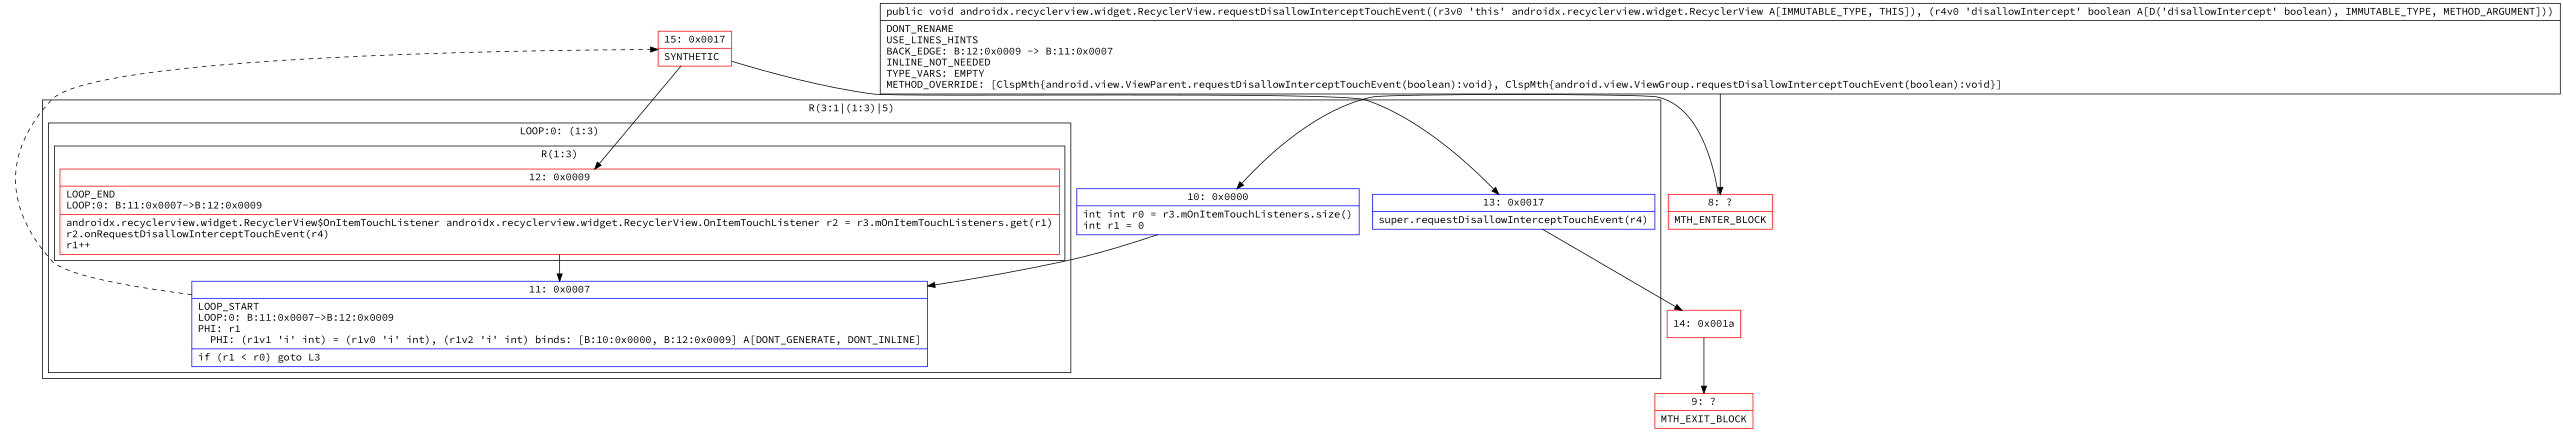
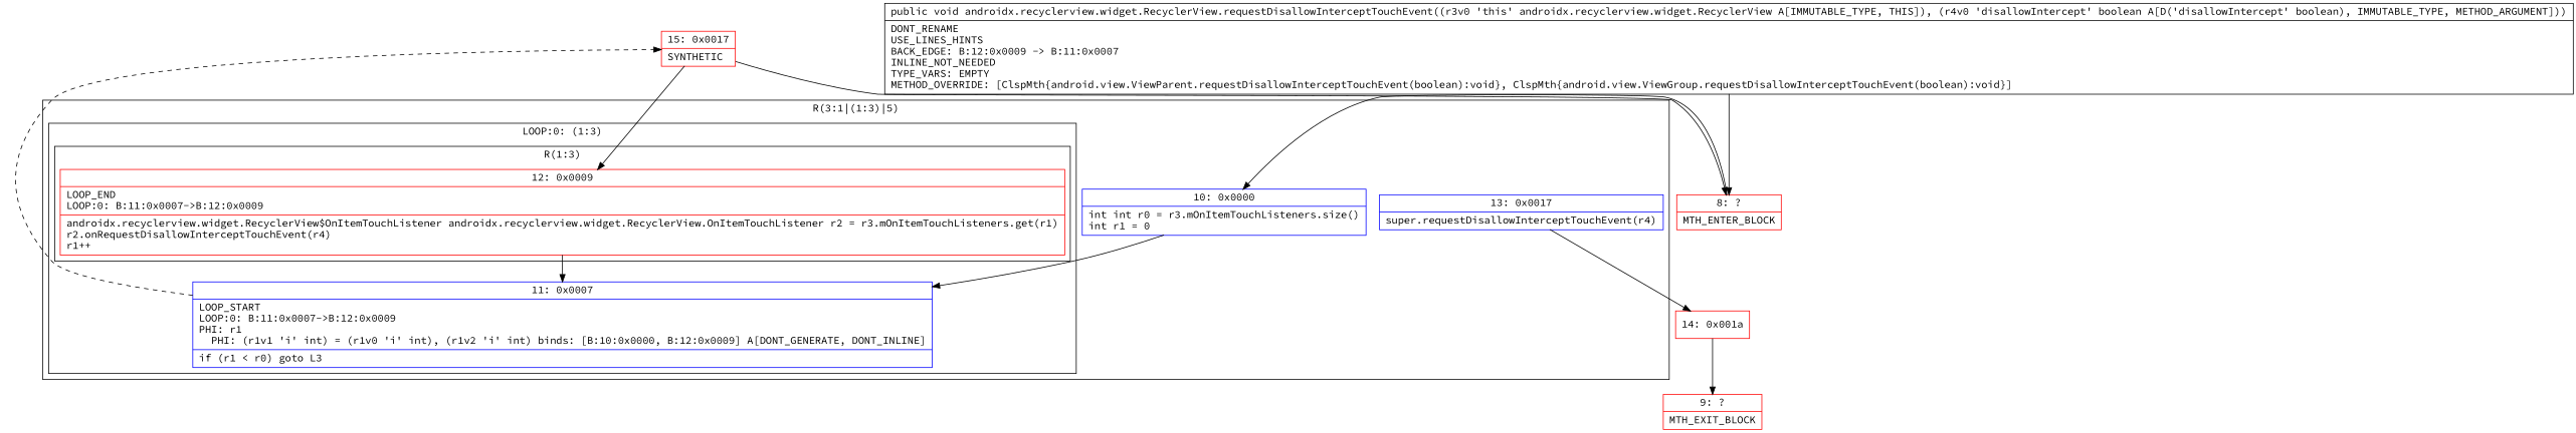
  digraph {
    fontname="Source Code Pro"
    node [color=red fontname="Source Code Pro" shape=record]
    edge [fontname="Source Code Pro"]
    n1 [label="{12\:\ 0x0009|LOOP_END\lLOOP:0: B:11:0x0007\-\>B:12:0x0009\l|androidx.recyclerview.widget.RecyclerView$OnItemTouchListener androidx.recyclerview.widget.RecyclerView.OnItemTouchListener r2 = r3.mOnItemTouchListeners.get(r1)\lr2.onRequestDisallowInterceptTouchEvent(r4)\lr1++\l}"]
    n2 [color=blue label="{11\:\ 0x0007|LOOP_START\lLOOP:0: B:11:0x0007\-\>B:12:0x0009\lPHI: r1 \l  PHI: (r1v1 'i' int) = (r1v0 'i' int), (r1v2 'i' int) binds: [B:10:0x0000, B:12:0x0009] A[DONT_GENERATE, DONT_INLINE]\l|if (r1 \< r0) goto L3\l}"]
    n3 [color=blue label="{10\:\ 0x0000|int int r0 = r3.mOnItemTouchListeners.size()\lint r1 = 0\l}"]
    n4 [color=blue label="{13\:\ 0x0017|super.requestDisallowInterceptTouchEvent(r4)\l}"]
    n5 [label="{15\:\ 0x0017|SYNTHETIC\l}"]
    n6 [label="{14\:\ 0x001a}"]
    n7 [label="{9\:\ ?|MTH_EXIT_BLOCK\l}"]
    n8 [label="{8\:\ ?|MTH_ENTER_BLOCK\l}"]
    n9 [label="{public void androidx.recyclerview.widget.RecyclerView.requestDisallowInterceptTouchEvent((r3v0 'this' androidx.recyclerview.widget.RecyclerView A[IMMUTABLE_TYPE, THIS]), (r4v0 'disallowIntercept' boolean A[D('disallowIntercept' boolean), IMMUTABLE_TYPE, METHOD_ARGUMENT]))  | DONT_RENAME\lUSE_LINES_HINTS\lBACK_EDGE: B:12:0x0009 \-\> B:11:0x0007\lINLINE_NOT_NEEDED\lTYPE_VARS: EMPTY\lMETHOD_OVERRIDE: [ClspMth\{android.view.ViewParent.requestDisallowInterceptTouchEvent(boolean):void\}, ClspMth\{android.view.ViewGroup.requestDisallowInterceptTouchEvent(boolean):void\}]\l}" color=""]
    subgraph cluster_1 {
      label="R(3:1|(1:3)|5)"
      n3
      n4
      subgraph cluster_2 {
        label="LOOP:0: (1:3)"
        n2
        subgraph cluster_3 {
          label="R(1:3)"
          n1
        }
      }
    }
    n1 -> n2
    n2 -> n5 [style=dashed]
    n3 -> n2
    n4 -> n6
    n5 -> n1
-   n5 -> n4
+   n5 -> n8
    n6 -> n7
    n8 -> n3
    n9 -> n8
  }
